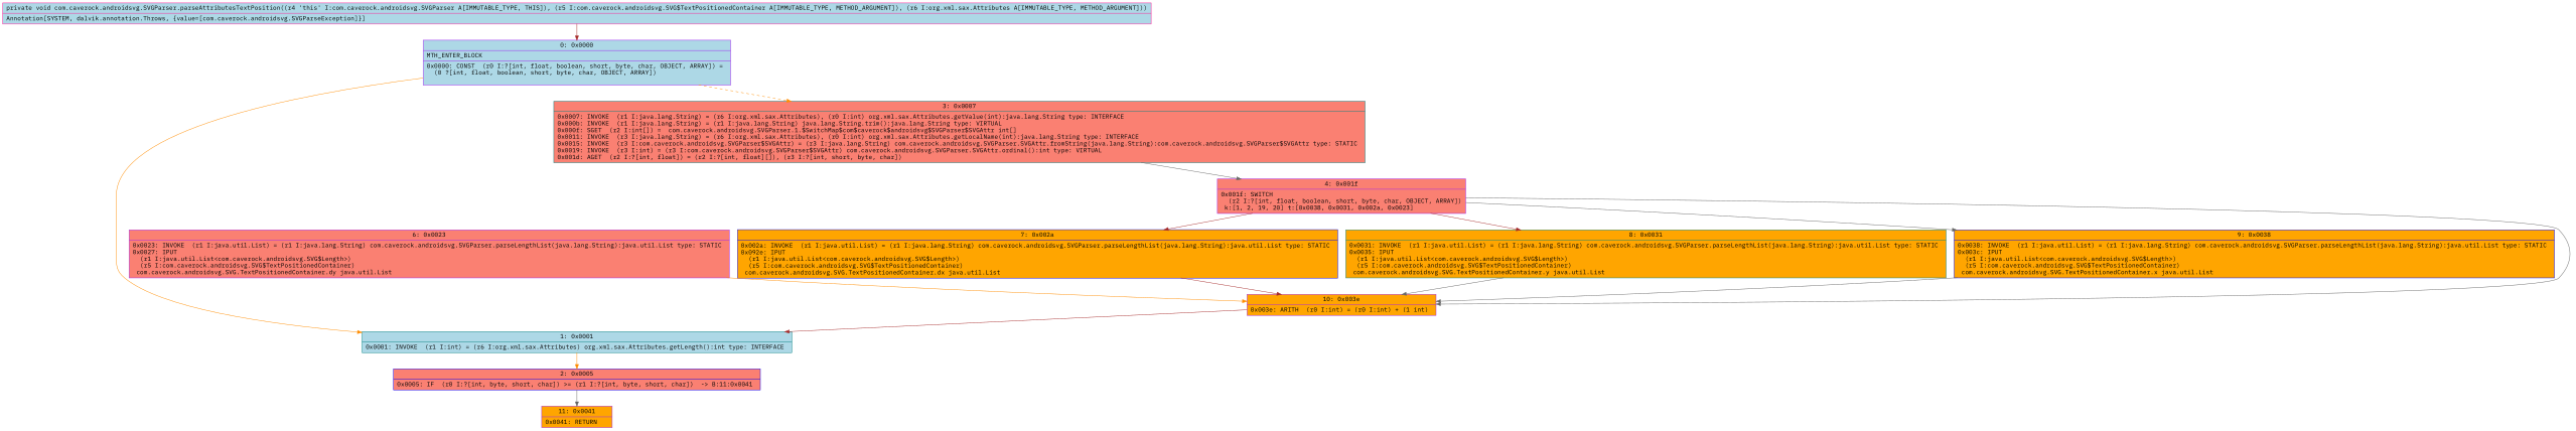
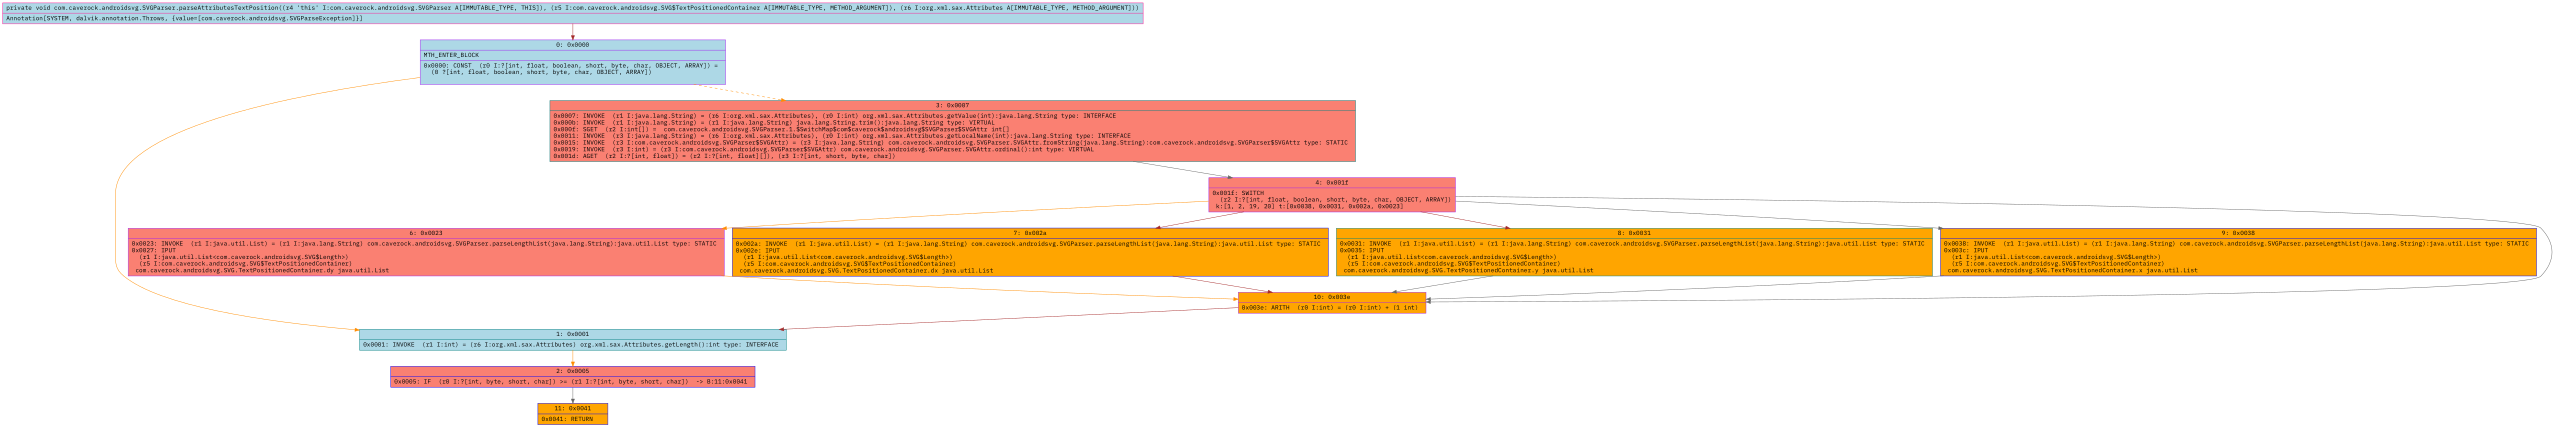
  digraph {
    fontname="IBM Plex Mono"
    node [color=purple fillcolor=orange fontname="IBM Plex Mono" shape=record style=filled]
    edge [color=gray40 fontname="IBM Plex Mono"]
    n1 [fillcolor=lightblue label="{0\:\ 0x0000|MTH_ENTER_BLOCK\l|0x0000: CONST  (r0 I:?[int, float, boolean, short, byte, char, OBJECT, ARRAY]) = \l  (0 ?[int, float, boolean, short, byte, char, OBJECT, ARRAY])\l \l}"]
    n2 [color=teal fillcolor=lightblue label="{1\:\ 0x0001|0x0001: INVOKE  (r1 I:int) = (r6 I:org.xml.sax.Attributes) org.xml.sax.Attributes.getLength():int type: INTERFACE \l}"]
    n3 [color=teal fillcolor=salmon label="{3\:\ 0x0007|0x0007: INVOKE  (r1 I:java.lang.String) = (r6 I:org.xml.sax.Attributes), (r0 I:int) org.xml.sax.Attributes.getValue(int):java.lang.String type: INTERFACE \l0x000b: INVOKE  (r1 I:java.lang.String) = (r1 I:java.lang.String) java.lang.String.trim():java.lang.String type: VIRTUAL \l0x000f: SGET  (r2 I:int[]) =  com.caverock.androidsvg.SVGParser.1.$SwitchMap$com$caverock$androidsvg$SVGParser$SVGAttr int[] \l0x0011: INVOKE  (r3 I:java.lang.String) = (r6 I:org.xml.sax.Attributes), (r0 I:int) org.xml.sax.Attributes.getLocalName(int):java.lang.String type: INTERFACE \l0x0015: INVOKE  (r3 I:com.caverock.androidsvg.SVGParser$SVGAttr) = (r3 I:java.lang.String) com.caverock.androidsvg.SVGParser.SVGAttr.fromString(java.lang.String):com.caverock.androidsvg.SVGParser$SVGAttr type: STATIC \l0x0019: INVOKE  (r3 I:int) = (r3 I:com.caverock.androidsvg.SVGParser$SVGAttr) com.caverock.androidsvg.SVGParser.SVGAttr.ordinal():int type: VIRTUAL \l0x001d: AGET  (r2 I:?[int, float]) = (r2 I:?[int, float][]), (r3 I:?[int, short, byte, char]) \l}"]
    n4 [color=blue fillcolor=salmon label="{2\:\ 0x0005|0x0005: IF  (r0 I:?[int, byte, short, char]) \>= (r1 I:?[int, byte, short, char])  \-\> B:11:0x0041 \l}"]
-   n5 [label="{11\:\ 0x0041|0x0041: RETURN   \l}"]
+   n5 [color=blue label="{11\:\ 0x0041|0x0041: RETURN   \l}"]
    n6 [fillcolor=salmon label="{4\:\ 0x001f|0x001f: SWITCH  \l  (r2 I:?[int, float, boolean, short, byte, char, OBJECT, ARRAY])\l k:[1, 2, 19, 20] t:[0x0038, 0x0031, 0x002a, 0x0023] \l}"]
    n7 [fillcolor=salmon label="{6\:\ 0x0023|0x0023: INVOKE  (r1 I:java.util.List) = (r1 I:java.lang.String) com.caverock.androidsvg.SVGParser.parseLengthList(java.lang.String):java.util.List type: STATIC \l0x0027: IPUT  \l  (r1 I:java.util.List\<com.caverock.androidsvg.SVG$Length\>)\l  (r5 I:com.caverock.androidsvg.SVG$TextPositionedContainer)\l com.caverock.androidsvg.SVG.TextPositionedContainer.dy java.util.List \l}"]
-   n8 [color=blue label="{7\:\ 0x002a|0x002a: INVOKE  (r1 I:java.util.List) = (r1 I:java.lang.String) com.caverock.androidsvg.SVGParser.parseLengthList(java.lang.String):java.util.List type: STATIC \l0x092e: IPUT  \l  (r1 I:java.util.List\<com.caverock.androidsvg.SVG$Length\>)\l  (r5 I:com.caverock.androidsvg.SVG$TextPositionedContainer)\l com.caverock.androidsvg.SVG.TextPositionedContainer.dx java.util.List \l}"]
+   n8 [color=blue label="{7\:\ 0x002a|0x002a: INVOKE  (r1 I:java.util.List) = (r1 I:java.lang.String) com.caverock.androidsvg.SVGParser.parseLengthList(java.lang.String):java.util.List type: STATIC \l0x002e: IPUT  \l  (r1 I:java.util.List\<com.caverock.androidsvg.SVG$Length\>)\l  (r5 I:com.caverock.androidsvg.SVG$TextPositionedContainer)\l com.caverock.androidsvg.SVG.TextPositionedContainer.dx java.util.List \l}"]
    n9 [color=teal label="{8\:\ 0x0031|0x0031: INVOKE  (r1 I:java.util.List) = (r1 I:java.lang.String) com.caverock.androidsvg.SVGParser.parseLengthList(java.lang.String):java.util.List type: STATIC \l0x0035: IPUT  \l  (r1 I:java.util.List\<com.caverock.androidsvg.SVG$Length\>)\l  (r5 I:com.caverock.androidsvg.SVG$TextPositionedContainer)\l com.caverock.androidsvg.SVG.TextPositionedContainer.y java.util.List \l}"]
    n10 [color=blue label="{9\:\ 0x0038|0x0038: INVOKE  (r1 I:java.util.List) = (r1 I:java.lang.String) com.caverock.androidsvg.SVGParser.parseLengthList(java.lang.String):java.util.List type: STATIC \l0x003c: IPUT  \l  (r1 I:java.util.List\<com.caverock.androidsvg.SVG$Length\>)\l  (r5 I:com.caverock.androidsvg.SVG$TextPositionedContainer)\l com.caverock.androidsvg.SVG.TextPositionedContainer.x java.util.List \l}"]
    n11 [label="{10\:\ 0x003e|0x003e: ARITH  (r0 I:int) = (r0 I:int) + (1 int) \l}"]
    n12 [color=deeppink fillcolor=lightblue label="{private void com.caverock.androidsvg.SVGParser.parseAttributesTextPosition((r4 'this' I:com.caverock.androidsvg.SVGParser A[IMMUTABLE_TYPE, THIS]), (r5 I:com.caverock.androidsvg.SVG$TextPositionedContainer A[IMMUTABLE_TYPE, METHOD_ARGUMENT]), (r6 I:org.xml.sax.Attributes A[IMMUTABLE_TYPE, METHOD_ARGUMENT]))  | Annotation[SYSTEM, dalvik.annotation.Throws, \{value=[com.caverock.androidsvg.SVGParseException]\}]\l}"]
    n1 -> n2 [color=darkorange]
    n1 -> n3 [color=darkorange style=dashed]
    n2 -> n4 [color=darkorange]
    n3 -> n6
    n4 -> n5
+   n6 -> n7 [color=darkorange]
    n6 -> n8 [color=brown]
    n6 -> n9 [color=brown]
    n6 -> n10
    n6 -> n11
    n7 -> n11 [color=darkorange]
    n8 -> n11 [color=brown]
    n9 -> n11
    n10 -> n11
    n11 -> n2 [color=brown]
    n12 -> n1 [color=brown]
  }
